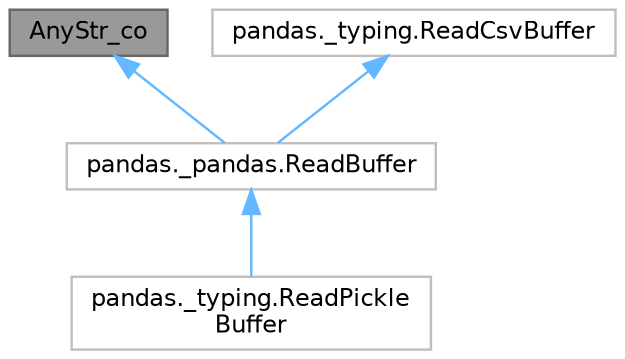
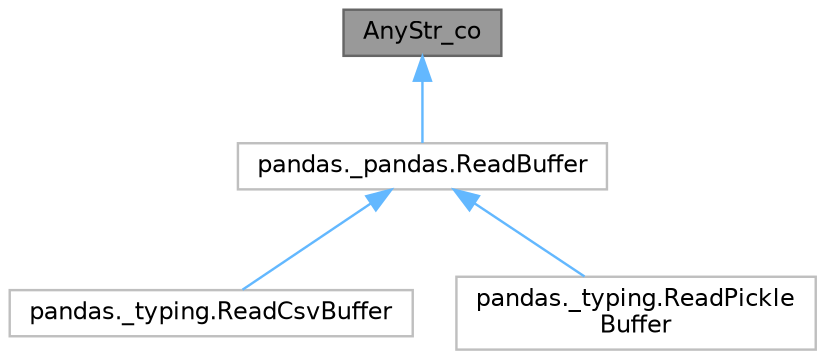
  digraph {
    node [color=grey75 fillcolor=white fontname=Helvetica fontsize=10 shape=box style=filled]
    edge [color=steelblue1 dir=back fontname=Helvetica fontsize=10 labelfontname=Helvetica labelfontsize=10 style=solid]
    n1 [color=gray40 fillcolor=grey60 fontcolor=black height=0.2 label=AnyStr_co width=0.4]
    n2 [height=0.2 label="pandas._pandas.ReadBuffer" width=0.4]
    n3 [height=0.2 label="pandas._typing.ReadCsvBuffer" width=0.4]
    n4 [height=0.2 label="pandas._typing.ReadPickle\lBuffer" width=0.4]
    n1 -> n2
-   n3 -> n2
+   n2 -> n3
    n2 -> n4
  }
